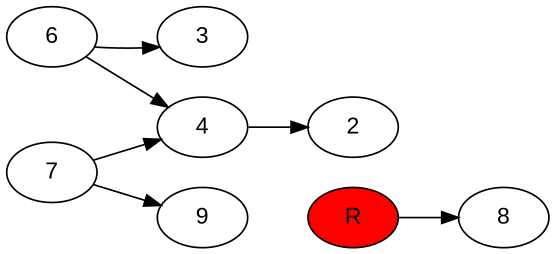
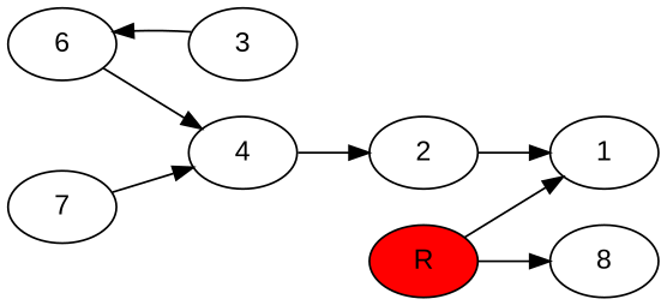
  digraph {
    fontname="Liberation Sans"
    rankdir=LR
    node [fontname="Liberation Sans"]
    edge [fontname="Liberation Sans"]
    2
+   1
    4
    3
    6
    7
-   9
    R [fillcolor="#ff0000" style=filled]
    8
+   2 -> 1
    4 -> 2
-   6 -> 3
+   3 -> 6
    6 -> 4
    7 -> 4
-   7 -> 9
+   R -> 1
    R -> 8
  }
